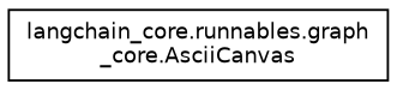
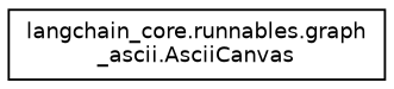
  digraph {
    rankdir=LR
    fontname="DejaVu Sans"
-   n1 [color=black fillcolor=white fontname="DejaVu Sans" fontsize=10 height=0.2 label="langchain_core.runnables.graph\l_core.AsciiCanvas" shape=record style=filled width=0.4]
+   n1 [color=black fillcolor=white fontname="DejaVu Sans" fontsize=10 height=0.2 label="langchain_core.runnables.graph\l_ascii.AsciiCanvas" shape=record style=filled width=0.4]
  }
